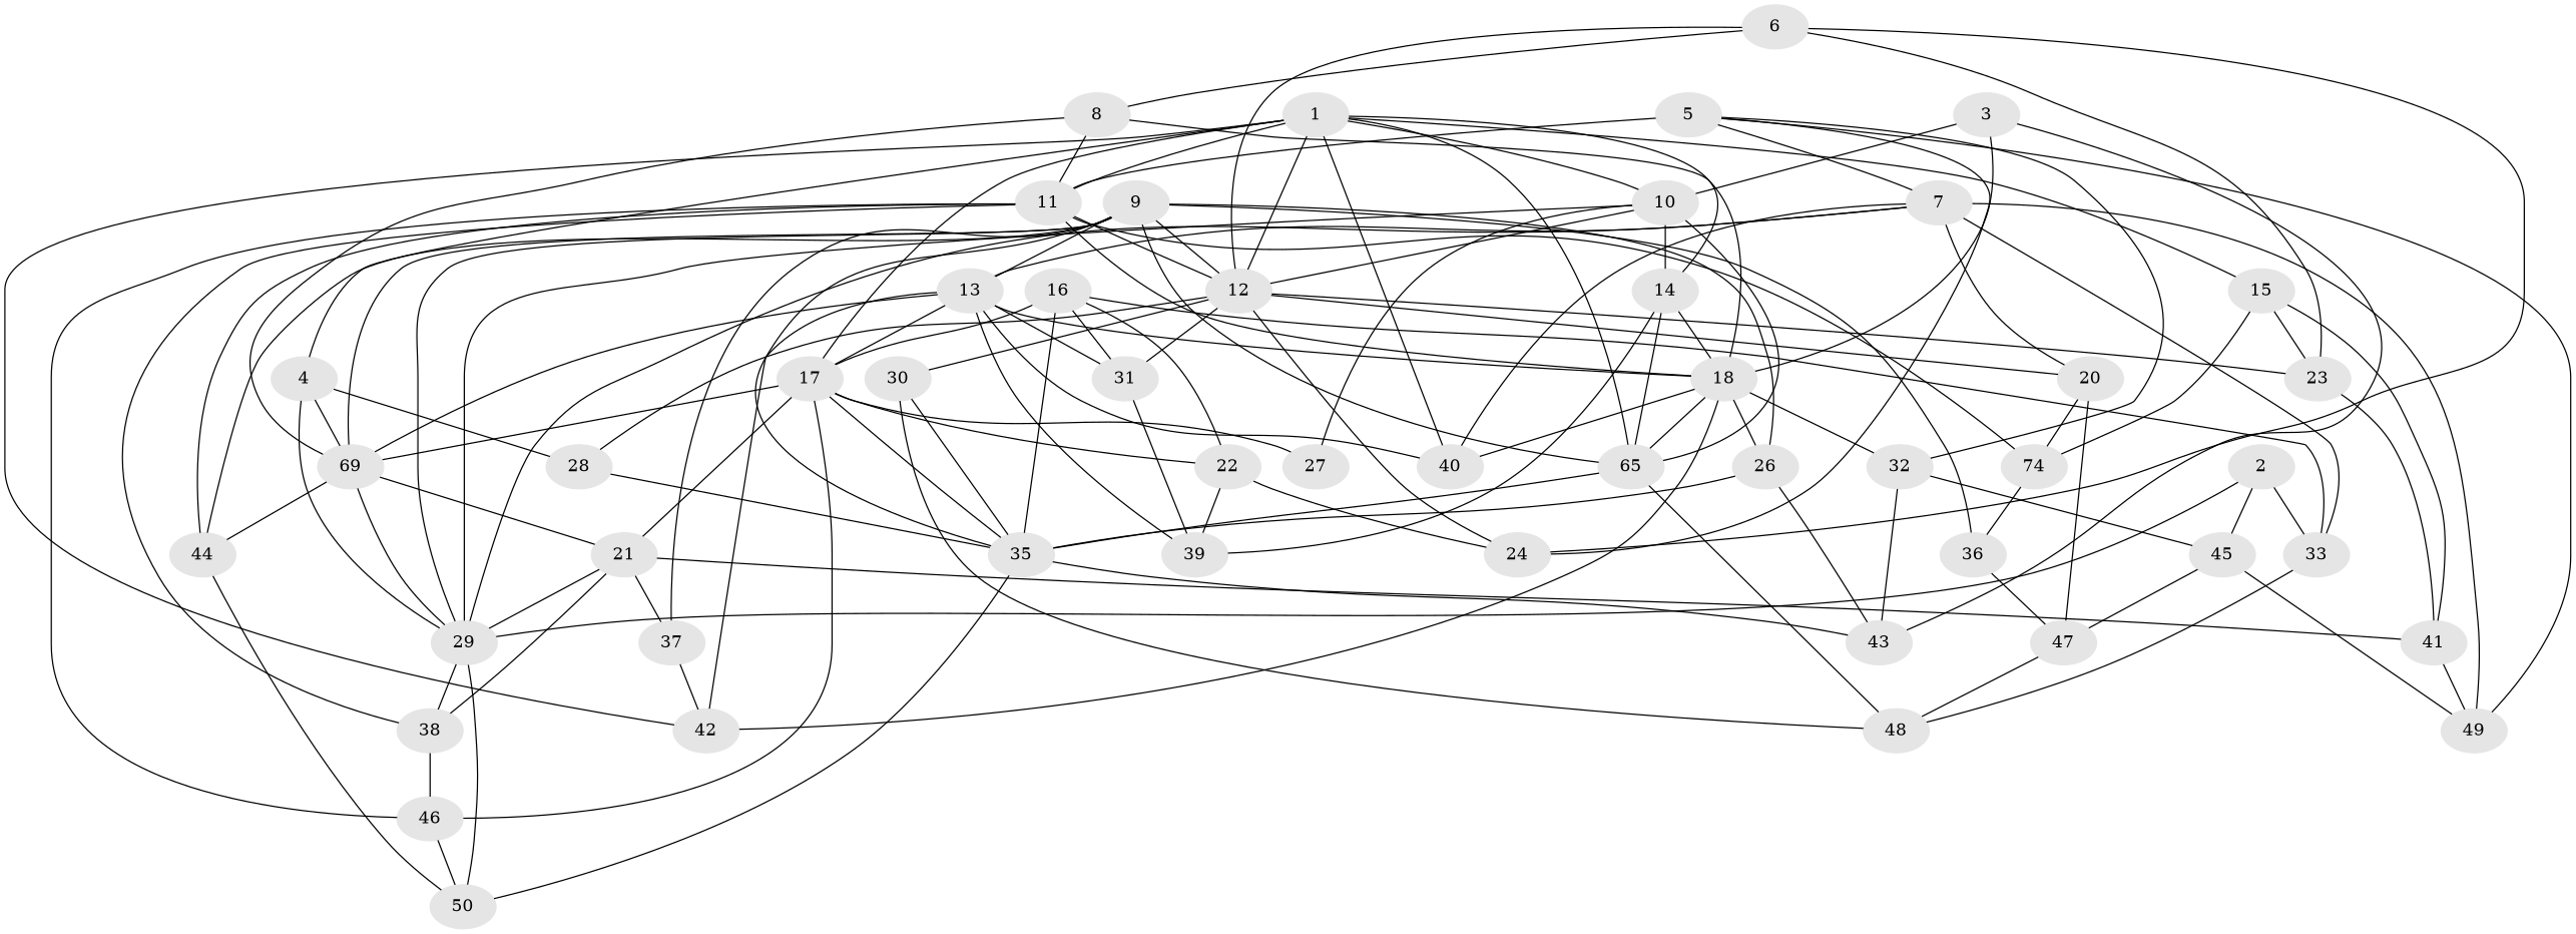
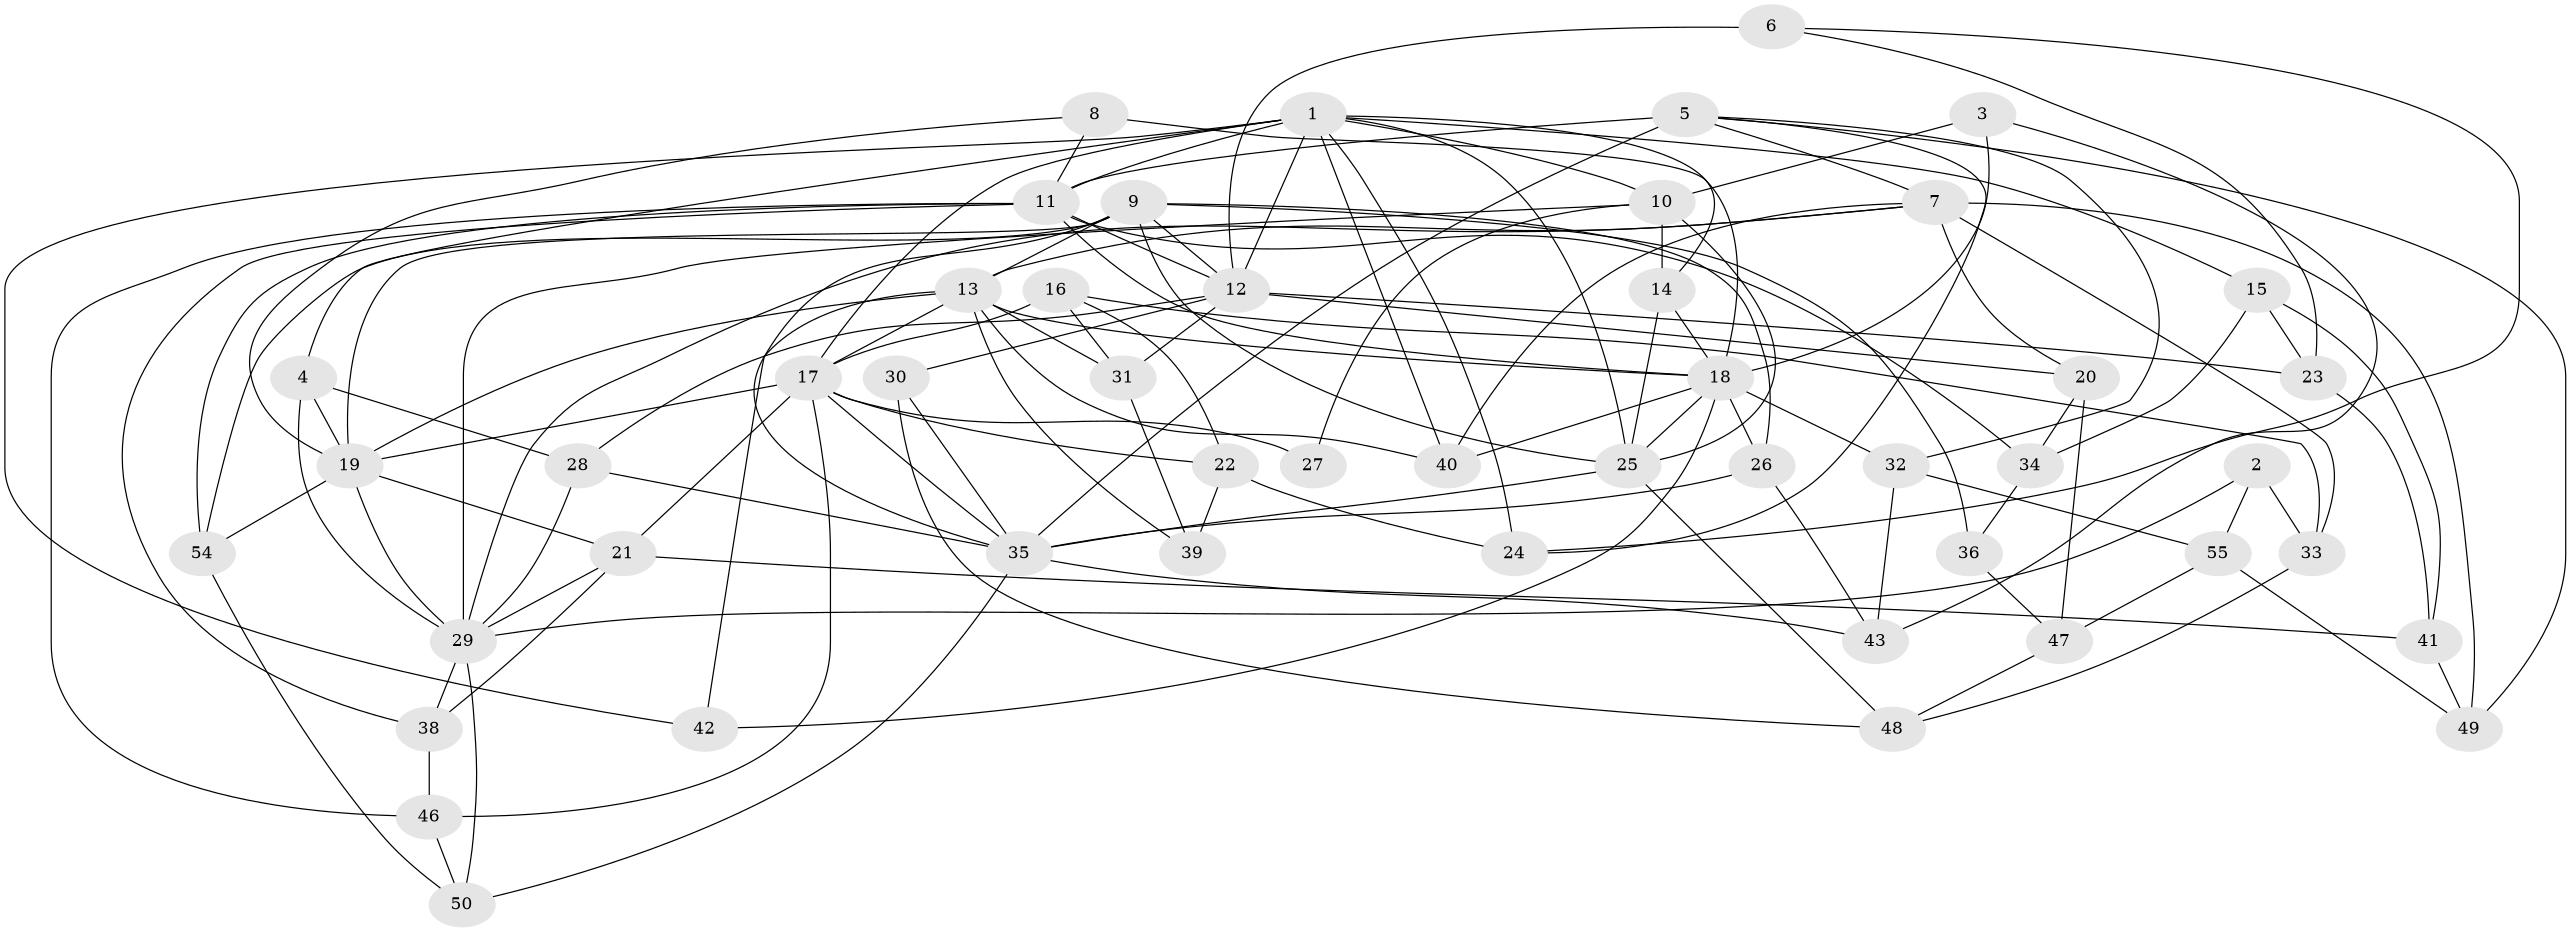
  graph {
    node [color=gray90 style=filled]
    edge [weight=1.0]
    1
    4
    10
    11
    12
    14
    15
    17
    24
-   25 [label=65]
+   25
    40
    42
    29
-   19 [label=69]
+   19
    28
    27
    18
-   44
-   34 [label=74]
+   44 [label=54]
+   34
    38
    46
    23
    20
    30
    31
    39
    41
    35
    22
    21
    48
    2
    33
-   45
+   45 [label=55]
    50
    49
    47
    3
    43
    32
    26
    5
    7
    13
    6
    8
    9
    36
-   37
    16
    1 -- 4
    1 -- 10
    1 -- 11 [weight=2.0]
    1 -- 12
    1 -- 14
    1 -- 15
    1 -- 17
-   12 -- 24
+   1 -- 24
    1 -- 25
    1 -- 40
    1 -- 42
    4 -- 29
    4 -- 19
    4 -- 28
-   10 -- 12 [weight=2.0]
    10 -- 14 [weight=2.0]
    10 -- 25
    10 -- 29
    10 -- 27
    11 -- 12
    11 -- 18
    11 -- 44
    11 -- 34
    11 -- 38
    11 -- 46
    12 -- 28
    12 -- 23
    12 -- 20
    12 -- 30 [weight=2.0]
    12 -- 31
    14 -- 25
    14 -- 18 [weight=3.0]
-   14 -- 39
    15 -- 34
    15 -- 23
    15 -- 41
    17 -- 19
    17 -- 27 [weight=2.0]
    17 -- 46
    17 -- 35
    17 -- 22
    17 -- 21
    25 -- 35
    25 -- 48
    29 -- 38
    29 -- 50
    19 -- 29 [weight=3.0]
    19 -- 44
    19 -- 21
    28 -- 35 [weight=2.0]
    18 -- 25
    18 -- 40
    18 -- 42
    18 -- 32
    18 -- 26
    44 -- 50
    34 -- 36
    38 -- 46
    46 -- 50
    23 -- 41
    20 -- 34
    20 -- 47
    30 -- 35
    30 -- 48
    31 -- 39
    41 -- 49
    35 -- 50
    35 -- 43
    22 -- 24
    22 -- 39
    21 -- 29
    21 -- 38
    21 -- 41
-   21 -- 37
    2 -- 29 [weight=2.0]
    2 -- 33
    2 -- 45
    33 -- 48
    45 -- 49
    45 -- 47
    47 -- 48
    3 -- 10 [weight=2.0]
    3 -- 18
    3 -- 43
    32 -- 45
    32 -- 43
    26 -- 35
    26 -- 43
    5 -- 11
    5 -- 24
-   16 -- 35 [weight=3.0]
+   5 -- 35 [weight=3.0]
    5 -- 49
    5 -- 32
    5 -- 7
    7 -- 40
    7 -- 29
    7 -- 20
    7 -- 33
    7 -- 49
    7 -- 13 [weight=2.0]
    13 -- 17
    13 -- 40
    13 -- 42
    13 -- 19
    13 -- 18
    13 -- 31
    13 -- 39
    6 -- 12
    6 -- 24
    6 -- 23
-   6 -- 8
    8 -- 11
    8 -- 19
    8 -- 18
    9 -- 12
    9 -- 25 [weight=2.0]
-   9 -- 29
+   28 -- 29
    9 -- 19
    9 -- 44
    9 -- 35
    9 -- 26
    9 -- 13
    9 -- 36 [weight=2.0]
-   9 -- 37
    36 -- 47
-   37 -- 42
    16 -- 17
    16 -- 31
    16 -- 22
    16 -- 33
  }
